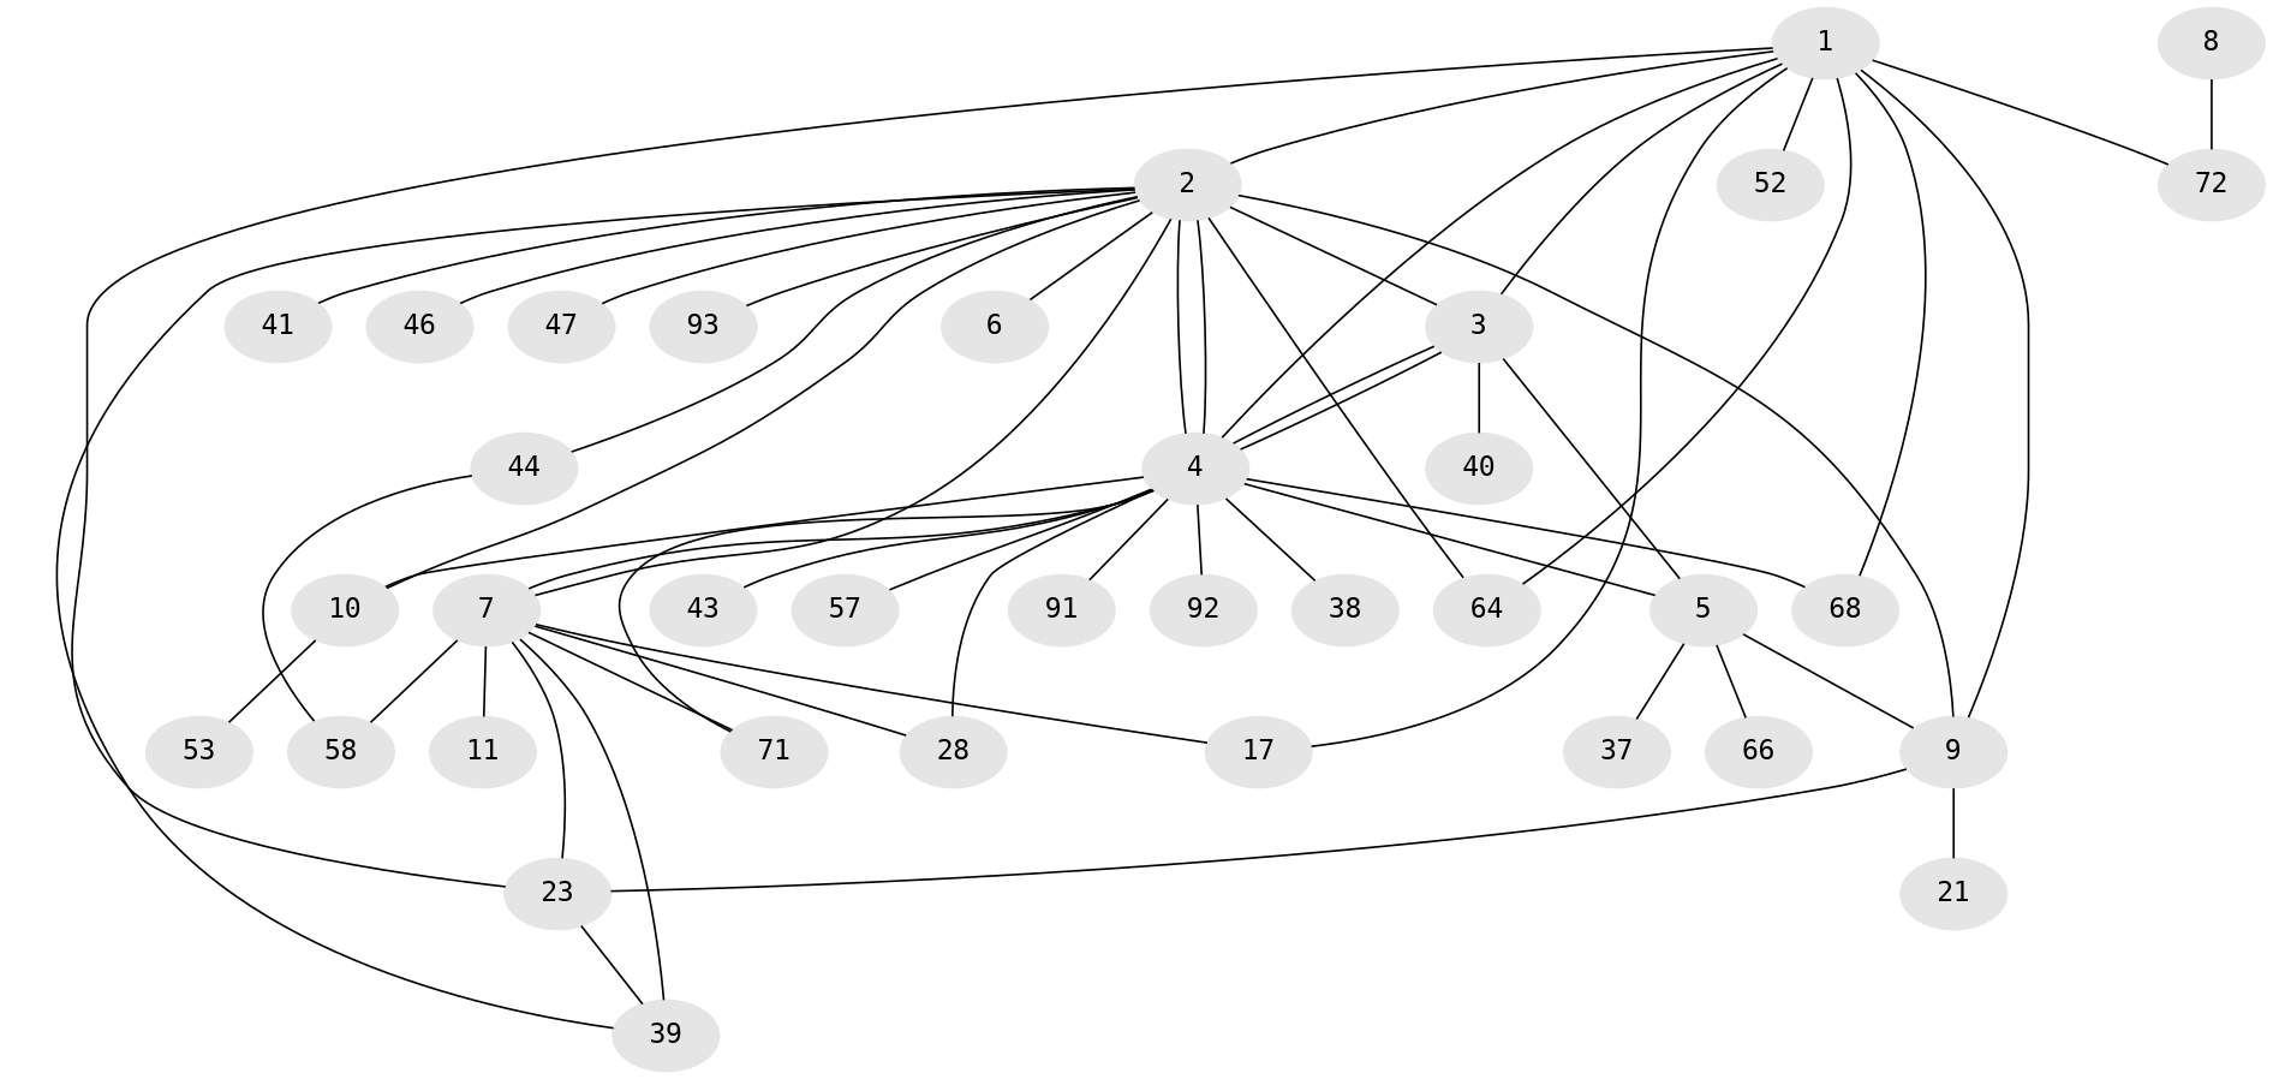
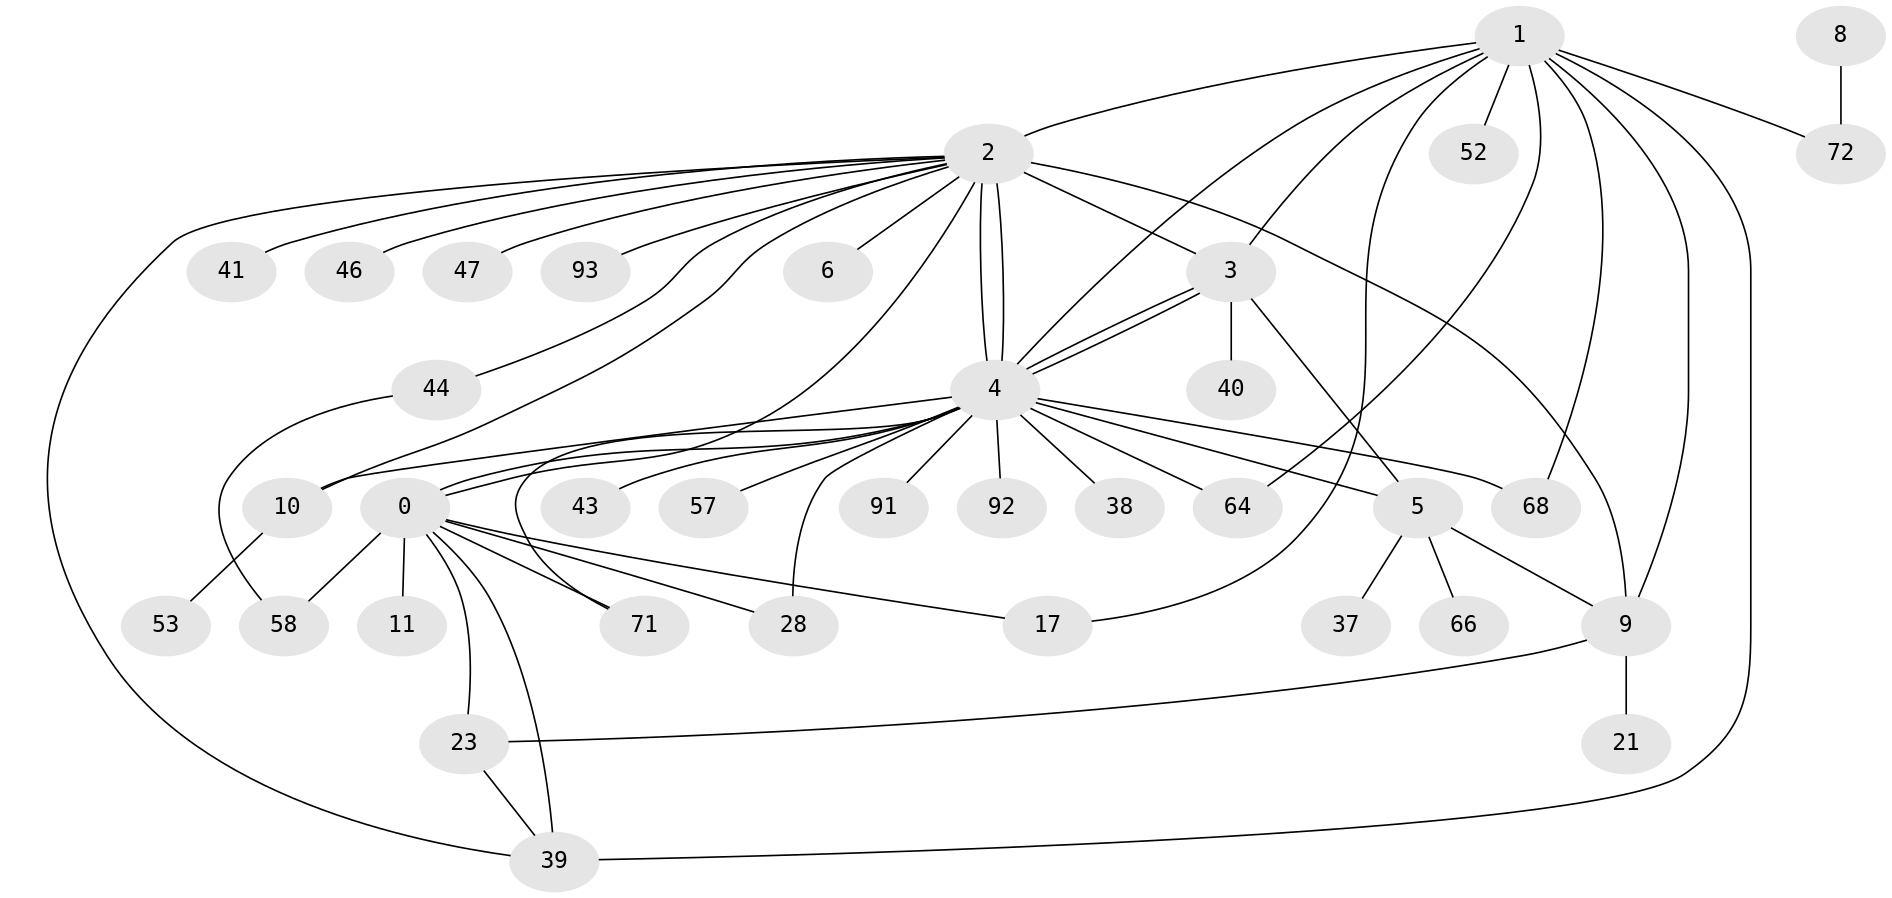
  graph {
    fontname="DejaVu Sans Mono"
    node [color=gray90 fontname="DejaVu Sans Mono" style=filled]
    edge [fontname="DejaVu Sans Mono"]
    1 [super="+15"]
    2 [super="+83+80+24+54+35+36+14+16+45"]
    3
    4 [super="+50+42+12"]
    9 [super="+20+96"]
    17 [super="+77+25"]
    23 [super="+70+78+27"]
    52
    64 [super="+76"]
    68
    72 [super="+75"]
    6
-   7
+   7 [label=0]
    10 [super="+18"]
    39 [super="+67+79+49"]
    41
    44
    46
    47
    93
    5
    40
    28 [super="+48"]
    38 [super="+87"]
    43
    57
    71
    91
    92
    8
    21
    58
    11 [super="+69+13"]
    53
    37
    66
    1 -- 2
    1 -- 3
    1 -- 4
    1 -- 9 [weight=2]
    1 -- 17
-   1 -- 23 [weight=2]
+   1 -- 39 [weight=2]
    1 -- 52
    1 -- 64
    1 -- 68
    1 -- 72
    2 -- 3
    2 -- 4 [weight=4]
    2 -- 4
    2 -- 9 [weight=3]
-   2 -- 64
+   4 -- 64
    2 -- 6
    2 -- 7
    2 -- 10
    2 -- 39 [weight=2]
    2 -- 41
    2 -- 44
    2 -- 46
    2 -- 47
    2 -- 93
    3 -- 4
    3 -- 4
    3 -- 5
    3 -- 40
    4 -- 68
    4 -- 7
    4 -- 10
    4 -- 5
    4 -- 28 [weight=2]
    4 -- 38
    4 -- 43
    4 -- 57
    4 -- 71
    4 -- 91
    4 -- 92
    9 -- 23
    9 -- 21
    23 -- 39
    7 -- 17
    7 -- 23
    7 -- 39 [weight=2]
    7 -- 28
    7 -- 71
    7 -- 58
    7 -- 11
    10 -- 53
    44 -- 58
    5 -- 9
    5 -- 37
    5 -- 66
    8 -- 72
  }
